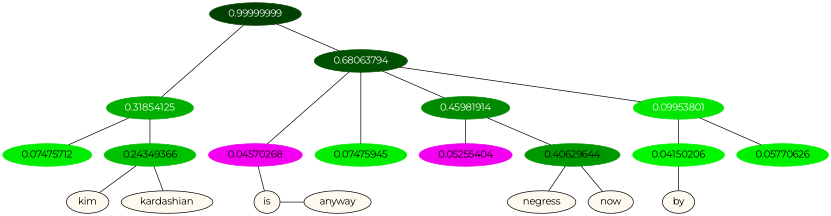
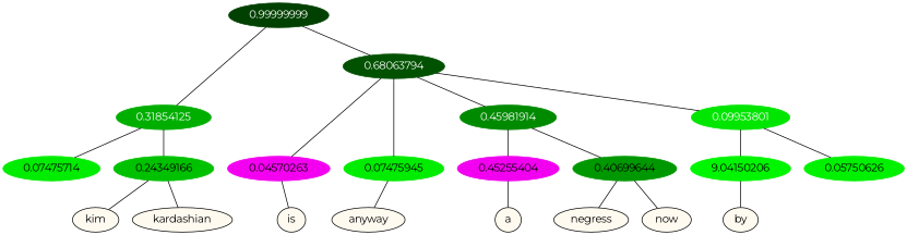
  graph {
    fontname=Montserrat
    node [color=black fontname=Montserrat format=png nodesep=0.001 ordering=out overlap_scaling=0.01 ranksep=0.001 style=filled]
    edge [fontname=Montserrat]
    n1 [fillcolor=floralwhite height=0.15 label=kim style="filled,solid" width=0.15]
    n2 [fillcolor=floralwhite height=0.15 label=kardashian style="filled,solid" width=0.15]
    n3 [fillcolor=floralwhite height=0.15 label=is style="filled,solid" width=0.15]
+   n4 [fillcolor=floralwhite height=0.15 label=a style="filled,solid" width=0.15]
    n5 [fillcolor=floralwhite height=0.15 label=negress style="filled,solid" width=0.15]
    n6 [fillcolor=floralwhite height=0.15 label=by style="filled,solid" width=0.15]
    n7 [fillcolor=floralwhite height=0.15 label=now style="filled,solid" width=0.15]
    n8 [fillcolor=floralwhite height=0.15 label=anyway style="filled,solid" width=0.15]
-   n9 [color="0.334 1.000 0.925" fontcolor=black height=0.15 label=0.07475712 width=0.15]
-   n10 [color="0.334 1.000 0.757" fontcolor=black height=0.15 label=0.24349366 width=0.15]
-   n11 [color="0.835 1.000 0.954" fontcolor=black height=0.15 label=0.04570268 width=0.15]
-   n12 [color="0.835 1.000 0.947" fontcolor=black height=0.15 label=0.05255404 width=0.15]
-   n13 [color="0.334 1.000 0.594" fontcolor=black height=0.15 label=0.40629644 width=0.15]
-   n14 [color="0.334 1.000 0.958" fontcolor=black height=0.15 label=0.04150206 width=0.15]
-   n15 [color="0.334 1.000 0.942" fontcolor=black height=0.15 label=0.05770626 width=0.15]
+   n9 [color="0.334 1.000 0.925" fontcolor=black height=0.15 label=0.07475714 width=0.15]
+   n10 [color="0.334 1.000 0.757" fontcolor=black height=0.15 label=0.24349166 width=0.15]
+   n11 [color="0.835 1.000 0.954" fontcolor=black height=0.15 label=0.04570263 width=0.15]
+   n12 [color="0.835 1.000 0.947" fontcolor=black height=0.15 label=0.45255404 width=0.15]
+   n13 [color="0.334 1.000 0.594" fontcolor=black height=0.15 label=0.40699644 width=0.15]
+   n14 [color="0.334 1.000 0.958" fontcolor=black height=0.15 label=9.04150206 width=0.15]
+   n15 [color="0.334 1.000 0.942" fontcolor=black height=0.15 label=0.05750626 width=0.15]
    n16 [color="0.334 1.000 0.925" fontcolor=black height=0.15 label=0.07475945 width=0.15]
    n17 [color="0.334 1.000 0.250" fontcolor=grey99 height=0.15 label=0.99999999 width=0.15]
    n18 [color="0.334 1.000 0.681" fontcolor=grey99 height=0.15 label=0.31854125 width=0.15]
    n19 [color="0.334 1.000 0.319" fontcolor=grey99 height=0.15 label=0.68063794 width=0.15]
    n20 [color="0.334 1.000 0.540" fontcolor=grey99 height=0.15 label=0.45981914 width=0.15]
    n21 [color="0.334 1.000 0.900" fontcolor=grey99 height=0.15 label=0.09953801 width=0.15]
    subgraph sub_1 {
      rank=same
      n1
      n2
      n3
+     n4
      n5
      n6
      n7
      n8
    }
    subgraph sub_2 {
      rank=same
      n9
      n10
      n11
      n12
      n13
      n14
      n15
      n16
    }
    n10 -- n1
    n10 -- n2
    n11 -- n3
+   n12 -- n4
    n13 -- n5
    n13 -- n7
    n14 -- n6
-   n3 -- n8
+   n16 -- n8
    n17 -- n18
    n17 -- n19
    n18 -- n9
    n18 -- n10
    n19 -- n11
    n19 -- n16
    n19 -- n20
    n19 -- n21
    n20 -- n12
    n20 -- n13
    n21 -- n14
    n21 -- n15
  }
